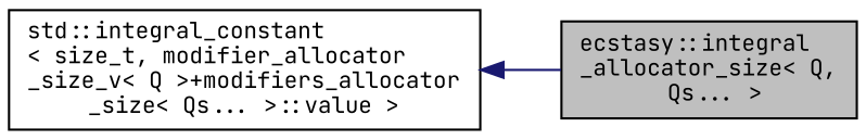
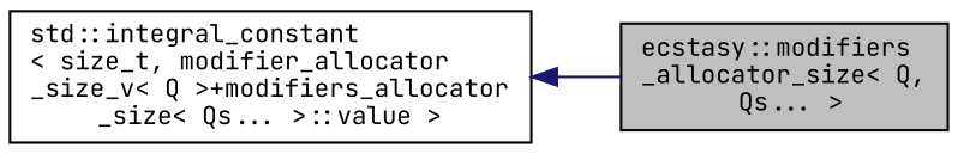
  digraph {
    rankdir=LR
    fontname="JetBrains Mono"
    node [color=black fontname="JetBrains Mono" fontsize=10 shape=record style=filled]
-   n1 [fillcolor=grey75 fontcolor=black height=0.2 label="ecstasy::integral\l_allocator_size\< Q,\l Qs... \>" width=0.4]
+   n1 [fillcolor=grey75 fontcolor=black height=0.2 label="ecstasy::modifiers\l_allocator_size\< Q,\l Qs... \>" width=0.4]
    n2 [fillcolor=white height=0.2 label="std::integral_constant\l\< size_t, modifier_allocator\l_size_v\< Q \>+modifiers_allocator\l_size\< Qs... \>::value \>" width=0.4]
    n2 -> n1 [color=midnightblue dir=back fontname="JetBrains Mono" fontsize=10 labelfontname=Helvetica labelfontsize=10 style=solid]
  }
